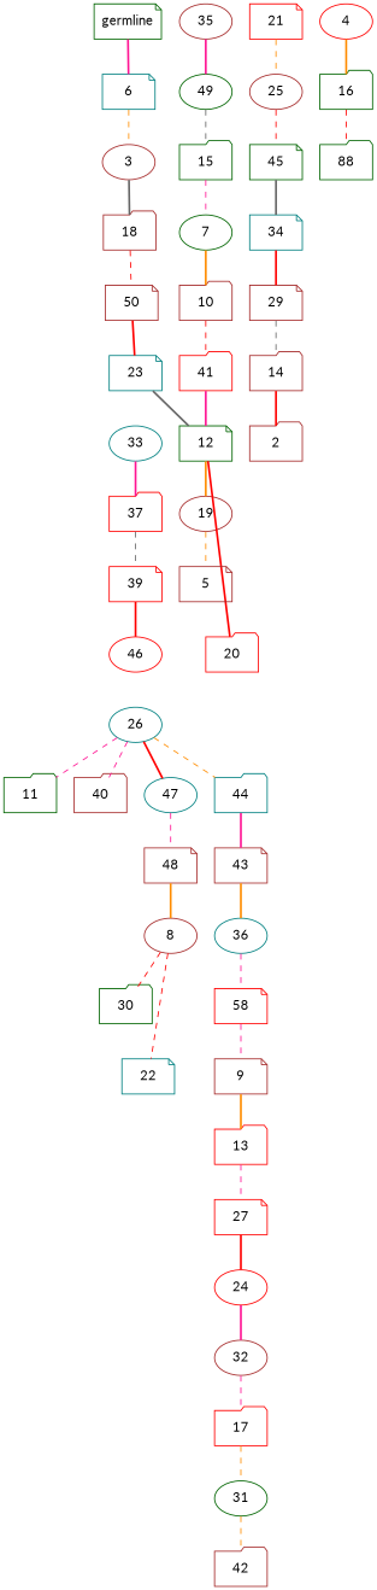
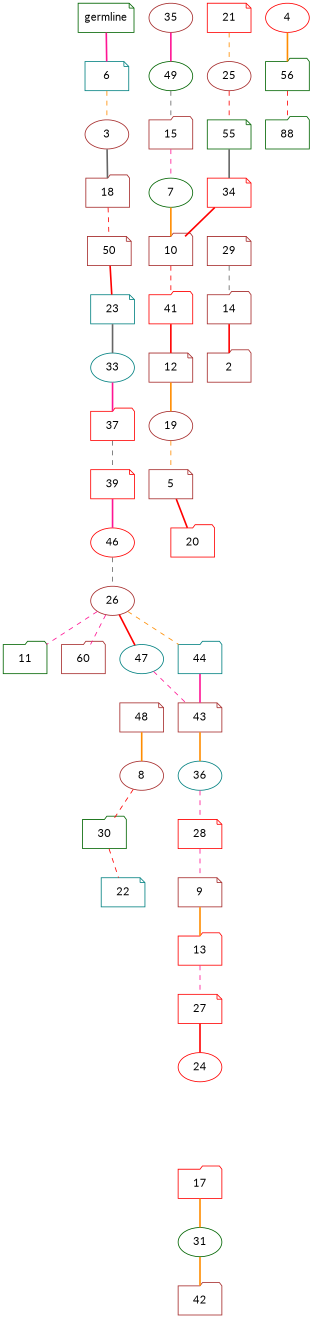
  graph {
    fontname=Lato
    rankdir=UD
    splines=line
    node [color=brown fontname=Lato shape=note]
    edge [color=deeppink fontname=Lato style=bold]
    n1 [color=darkgreen label=germline]
    n2 [color=teal label=6]
    n3 [label=3 shape=ellipse]
    n4 [label=18 shape=folder]
    n5 [label=50]
    n6 [color=teal label=23]
    n7 [color=teal label=33 shape=ellipse]
    n8 [color=red label=37 shape=folder]
    n9 [color=red label=39]
    n10 [color=red label=46 shape=ellipse]
-   n11 [color=teal label=26 shape=ellipse]
+   n11 [label=26 shape=ellipse]
    n12 [color=darkgreen label=11 shape=folder]
-   n13 [label=40 shape=folder]
+   n13 [label=60 shape=folder]
    n14 [color=teal label=47 shape=ellipse]
    n15 [color=teal label=44 shape=folder]
    n16 [label=48]
    n17 [label=43]
    n18 [color=red label=4 shape=ellipse]
-   n19 [color=darkgreen label=16 shape=folder]
+   n19 [color=darkgreen label=56 shape=folder]
    n20 [color=darkgreen label=88 shape=folder]
    n21 [label=8 shape=ellipse]
    n22 [color=darkgreen label=30 shape=folder]
    n23 [color=teal label=22]
    n24 [label=35 shape=ellipse]
    n25 [color=darkgreen label=49 shape=ellipse]
-   n26 [color=darkgreen label=15 shape=folder]
+   n26 [label=15 shape=folder]
    n27 [color=darkgreen label=7 shape=ellipse]
    n28 [label=10 shape=folder]
    n29 [color=red label=41 shape=folder]
-   n30 [color=darkgreen label=12]
+   n30 [label=12]
    n31 [label=19 shape=ellipse]
    n32 [label=5]
    n33 [color=red label=20 shape=folder]
    n34 [color=teal label=36 shape=ellipse]
-   n35 [color=red label=58]
+   n35 [color=red label=28]
    n36 [label=9]
    n37 [color=red label=13 shape=folder]
    n38 [color=red label=27]
    n39 [color=red label=24 shape=ellipse]
-   n40 [label=32 shape=ellipse]
    n41 [color=red label=17 shape=folder]
    n42 [color=darkgreen label=31 shape=ellipse]
    n43 [label=42 shape=folder]
    n44 [color=red label=21]
    n45 [label=25 shape=ellipse]
-   n46 [color=darkgreen label=45]
-   n47 [color=teal label=34]
+   n46 [color=darkgreen label=55]
+   n47 [color=red label=34]
    n48 [label=29]
    n49 [label=14 shape=folder]
    n50 [label=2 shape=folder]
    n1 -- n2
    n2 -- n3 [color=darkorange style=dashed]
    n3 -- n4 [color=gray40]
    n4 -- n5 [color=red style=dashed]
    n5 -- n6 [color=red]
-   n6 -- n30 [color=gray40]
+   n6 -- n7 [color=gray40]
    n7 -- n8
    n8 -- n9 [color=gray40 style=dashed]
-   n9 -- n10 [color=red]
+   n9 -- n10
+   n10 -- n11 [color=gray40 style=dashed]
    n11 -- n12 [style=dashed]
    n11 -- n13 [style=dashed]
    n11 -- n14 [color=red]
    n11 -- n15 [color=darkorange style=dashed]
-   n14 -- n16 [style=dashed]
+   n14 -- n17 [style=dashed]
    n15 -- n17
    n16 -- n21 [color=darkorange]
    n17 -- n34 [color=darkorange]
    n18 -- n19 [color=darkorange]
    n19 -- n20 [color=red style=dashed]
    n21 -- n22 [color=red style=dashed]
-   n21 -- n23 [color=red style=dashed]
+   n22 -- n23 [color=red style=dashed]
    n24 -- n25
    n25 -- n26 [color=gray40 style=dashed]
    n26 -- n27 [style=dashed]
    n27 -- n28 [color=darkorange]
    n28 -- n29 [color=red style=dashed]
-   n29 -- n30
+   n29 -- n30 [color=red]
    n30 -- n31 [color=darkorange]
    n31 -- n32 [color=darkorange style=dashed]
-   n30 -- n33 [color=red]
+   n32 -- n33 [color=red]
    n34 -- n35 [style=dashed]
    n35 -- n36 [style=dashed]
    n36 -- n37 [color=darkorange]
    n37 -- n38 [style=dashed]
    n38 -- n39 [color=red]
-   n39 -- n40
-   n40 -- n41 [style=dashed]
-   n41 -- n42 [color=darkorange style=dashed]
-   n42 -- n43 [color=darkorange style=dashed]
+   n41 -- n42 [color=darkorange]
+   n42 -- n43 [color=darkorange]
    n44 -- n45 [color=darkorange style=dashed]
    n45 -- n46 [color=red style=dashed]
    n46 -- n47 [color=gray40]
-   n47 -- n48 [color=red]
+   n47 -- n28 [color=red]
    n48 -- n49 [color=gray40 style=dashed]
    n49 -- n50 [color=red]
  }
